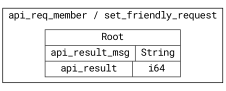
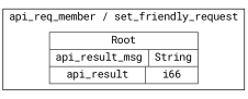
  digraph {
    rankdir=LR
    fontname="Roboto Mono"
-   n1 [color=gray20 label="<Root> Root  | { api_result_msg | <api_result_msg> String } | { api_result | <api_result> i64 }" shape=record style=solid fontname="Roboto Mono"]
+   n1 [color=gray20 label="<Root> Root  | { api_result_msg | <api_result_msg> String } | { api_result | <api_result> i66 }" shape=record style=solid fontname="Roboto Mono"]
    subgraph cluster_1 {
      label="api_req_member / set_friendly_request"
      n1
    }
  }
